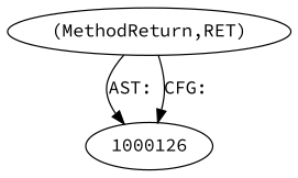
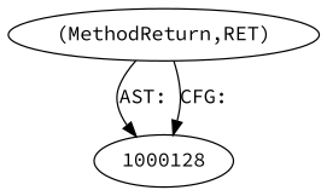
  digraph {
    fontname="Source Code Pro"
    node [fontname="Source Code Pro"]
    edge [fontname="Source Code Pro"]
    n1 [label="(MethodReturn,RET)"]
-   1000126
+   1000126 [label=1000128]
    n1 -> 1000126 [label="AST: "]
    n1 -> 1000126 [label="CFG: "]
  }
